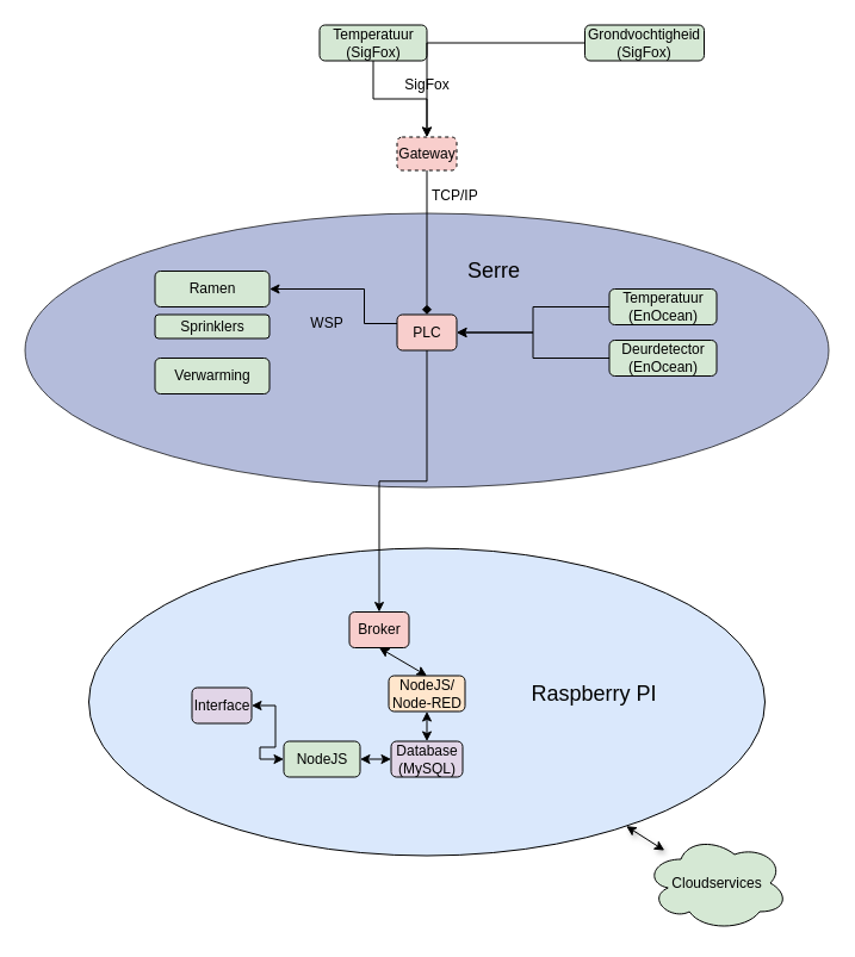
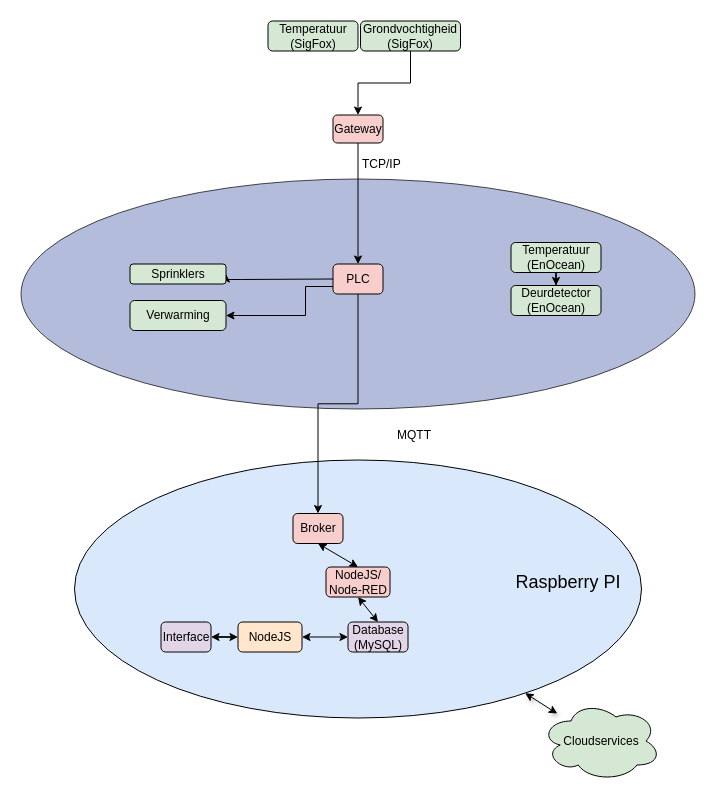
  <mxCell id="0" />
  <mxCell id="1" parent="0" />
  <mxCell id="2" style="edgeStyle=none;rounded=0;orthogonalLoop=1;jettySize=auto;html=1;shadow=1;startArrow=classic;startFill=1;strokeColor=#000000;" edge="1" parent="1" source="3" target="9"><mxGeometry relative="1" as="geometry" /></mxCell>
  <mxCell id="3" value="&amp;nbsp; &amp;nbsp; &amp;nbsp;" style="ellipse;whiteSpace=wrap;html=1;fillColor=#dae8fc;strokeColor=#000000;" parent="1" vertex="1"><mxGeometry x="74" y="459.5" width="567" height="258" as="geometry" /></mxCell>
  <mxCell id="4" value="" style="ellipse;whiteSpace=wrap;html=1;fillColor=#95A0CC;strokeColor=#000000;opacity=70;" parent="1" vertex="1"><mxGeometry x="20.5" y="178.5" width="674" height="230" as="geometry" /></mxCell>
  <mxCell id="5" style="edgeStyle=orthogonalEdgeStyle;rounded=0;orthogonalLoop=1;jettySize=auto;html=1;entryX=0;entryY=0.5;entryDx=0;entryDy=0;shadow=0;startArrow=classic;startFill=1;strokeColor=#000000;" edge="1" parent="1" source="6" target="39"><mxGeometry relative="1" as="geometry" /></mxCell>
- <mxCell id="6" value="Interface" style="rounded=1;whiteSpace=wrap;html=1;fillColor=#e1d5e7;strokeColor=#000000;" parent="1" vertex="1"><mxGeometry x="160.5" y="576.5" width="50" height="30" as="geometry" /></mxCell>
- <mxCell id="7" value="Database&lt;br&gt;(MySQL)" style="rounded=1;whiteSpace=wrap;html=1;fillColor=#e1d5e7;strokeColor=#000000;" parent="1" vertex="1"><mxGeometry x="327.5" y="621.5" width="60" height="30" as="geometry" /></mxCell>
+ <mxCell id="6" value="Interface" style="rounded=1;whiteSpace=wrap;html=1;fillColor=#e1d5e7;strokeColor=#000000;" parent="1" vertex="1"><mxGeometry x="160.5" y="621.5" width="50" height="30" as="geometry" /></mxCell>
+ <mxCell id="7" value="Database&lt;br&gt;(MySQL)" style="rounded=1;whiteSpace=wrap;html=1;fillColor=#e1d5e7;strokeColor=#000000;" parent="1" vertex="1"><mxGeometry x="347.5" y="621.5" width="60" height="30" as="geometry" /></mxCell>
  <mxCell id="8" style="edgeStyle=none;rounded=0;orthogonalLoop=1;jettySize=auto;html=1;entryX=0.5;entryY=1;entryDx=0;entryDy=0;shadow=1;startArrow=classic;startFill=1;strokeColor=none;" edge="1" parent="1" source="9" target="3"><mxGeometry relative="1" as="geometry" /></mxCell>
  <mxCell id="9" value="Cloudservices" style="ellipse;shape=cloud;whiteSpace=wrap;html=1;fillColor=#d5e8d4;strokeColor=#000000;" parent="1" vertex="1"><mxGeometry x="540.5" y="700.5" width="120" height="80" as="geometry" /></mxCell>
  <mxCell id="10" style="edgeStyle=orthogonalEdgeStyle;rounded=0;orthogonalLoop=1;jettySize=auto;html=1;entryX=0.5;entryY=0;entryDx=0;entryDy=0;" parent="1" source="11" target="35" edge="1"><mxGeometry relative="1" as="geometry" /></mxCell>
  <mxCell id="11" value="PLC" style="rounded=1;whiteSpace=wrap;html=1;fillColor=#f8cecc;strokeColor=#000000;" parent="1" vertex="1"><mxGeometry x="332.5" y="263.5" width="50" height="30" as="geometry" /></mxCell>
- <mxCell id="12" style="edgeStyle=orthogonalEdgeStyle;rounded=0;orthogonalLoop=1;jettySize=auto;html=1;exitX=1;exitY=0.5;exitDx=0;exitDy=0;entryX=0;entryY=0.25;entryDx=0;entryDy=0;startArrow=classic;startFill=1;endArrow=none;endFill=0;" parent="1" source="13" target="11" edge="1"><mxGeometry relative="1" as="geometry"><Array as="points"><mxPoint x="305" y="242" /><mxPoint x="305" y="271" /></Array></mxGeometry></mxCell>
- <mxCell id="13" value="Ramen" style="rounded=1;whiteSpace=wrap;html=1;fillColor=#d5e8d4;strokeColor=#000000;" parent="1" vertex="1"><mxGeometry x="129.5" y="227" width="96" height="30" as="geometry" /></mxCell>
+ <mxCell id="14" style="edgeStyle=orthogonalEdgeStyle;rounded=0;orthogonalLoop=1;jettySize=auto;html=1;exitX=1;exitY=0.5;exitDx=0;exitDy=0;entryX=0;entryY=0.75;entryDx=0;entryDy=0;startArrow=classic;startFill=1;endArrow=none;endFill=0;" parent="1" source="15" target="11" edge="1"><mxGeometry relative="1" as="geometry"><Array as="points"><mxPoint x="305" y="315" /><mxPoint x="305" y="286" /></Array></mxGeometry></mxCell>
  <mxCell id="15" value="Verwarming" style="rounded=1;whiteSpace=wrap;html=1;fillColor=#d5e8d4;strokeColor=#000000;" parent="1" vertex="1"><mxGeometry x="129.5" y="300" width="96" height="30" as="geometry" /></mxCell>
+ <mxCell id="16" style="edgeStyle=orthogonalEdgeStyle;rounded=0;orthogonalLoop=1;jettySize=auto;html=1;exitX=1;exitY=0.5;exitDx=0;exitDy=0;startArrow=classic;startFill=1;endArrow=none;endFill=0;entryX=0;entryY=0.5;entryDx=0;entryDy=0;" parent="1" source="17" target="11" edge="1"><mxGeometry relative="1" as="geometry"><mxPoint x="295.5" y="305.5" as="targetPoint" /><Array as="points"><mxPoint x="241" y="279" /><mxPoint x="241" y="279" /></Array></mxGeometry></mxCell>
  <mxCell id="17" value="Sprinklers" style="rounded=1;whiteSpace=wrap;html=1;fillColor=#d5e8d4;strokeColor=#000000;" parent="1" vertex="1"><mxGeometry x="129.5" y="263.5" width="96" height="20" as="geometry" /></mxCell>
- <mxCell id="19" style="edgeStyle=orthogonalEdgeStyle;rounded=0;orthogonalLoop=1;jettySize=auto;html=1;" parent="1" source="20" target="11" edge="1"><mxGeometry relative="1" as="geometry" /></mxCell>
+ <mxCell id="18" value="MQTT" style="text;html=1;strokeColor=none;fillColor=none;align=center;verticalAlign=middle;whiteSpace=wrap;rounded=0;" parent="1" vertex="1"><mxGeometry x="393.5" y="425" width="40" height="20" as="geometry" /></mxCell>
+ <mxCell id="19" style="edgeStyle=orthogonalEdgeStyle;rounded=0;orthogonalLoop=1;jettySize=auto;html=1;" parent="1" source="20" target="22" edge="1"><mxGeometry relative="1" as="geometry" /></mxCell>
  <mxCell id="20" value="Temperatuur (EnOcean)" style="rounded=1;whiteSpace=wrap;html=1;fillColor=#d5e8d4;strokeColor=#000000;" parent="1" vertex="1"><mxGeometry x="510.5" y="242" width="90" height="30" as="geometry" /></mxCell>
- <mxCell id="21" style="edgeStyle=orthogonalEdgeStyle;rounded=0;orthogonalLoop=1;jettySize=auto;html=1;entryX=1;entryY=0.5;entryDx=0;entryDy=0;" parent="1" source="22" target="11" edge="1"><mxGeometry relative="1" as="geometry" /></mxCell>
  <mxCell id="22" value="Deurdetector (EnOcean)" style="rounded=1;whiteSpace=wrap;html=1;fillColor=#d5e8d4;strokeColor=#000000;" parent="1" vertex="1"><mxGeometry x="510.5" y="285" width="90" height="30" as="geometry" /></mxCell>
- <mxCell id="23" style="edgeStyle=orthogonalEdgeStyle;rounded=0;orthogonalLoop=1;jettySize=auto;html=1;" parent="1" source="24" target="29" edge="1"><mxGeometry relative="1" as="geometry" /></mxCell>
  <mxCell id="24" value="Temperatuur (SigFox)" style="rounded=1;whiteSpace=wrap;html=1;fillColor=#d5e8d4;strokeColor=#000000;" parent="1" vertex="1"><mxGeometry x="267.5" y="20.5" width="90" height="30" as="geometry" /></mxCell>
- <mxCell id="25" value="&lt;font style=&quot;font-size: 18px&quot;&gt;Serre&lt;/font&gt;" style="text;html=1;strokeColor=none;fillColor=none;align=center;verticalAlign=middle;whiteSpace=wrap;rounded=0;" parent="1" vertex="1"><mxGeometry x="393.5" y="217" width="40" height="20" as="geometry" /></mxCell>
  <mxCell id="26" style="edgeStyle=orthogonalEdgeStyle;rounded=0;orthogonalLoop=1;jettySize=auto;html=1;" parent="1" source="27" target="29" edge="1"><mxGeometry relative="1" as="geometry" /></mxCell>
- <mxCell id="27" value="Grondvochtigheid (SigFox)" style="rounded=1;whiteSpace=wrap;html=1;fillColor=#d5e8d4;strokeColor=#000000;" parent="1" vertex="1"><mxGeometry x="490" y="20.5" width="100" height="30" as="geometry" /></mxCell>
- <mxCell id="28" style="edgeStyle=orthogonalEdgeStyle;rounded=0;orthogonalLoop=1;jettySize=auto;html=1;endArrow=diamond;" parent="1" source="29" target="11" edge="1"><mxGeometry relative="1" as="geometry" /></mxCell>
- <mxCell id="29" value="Gateway" style="rounded=1;whiteSpace=wrap;html=1;fillColor=#f8cecc;strokeColor=#000000;dashed=1;" parent="1" vertex="1"><mxGeometry x="332.5" y="114.5" width="50" height="28" as="geometry" /></mxCell>
- <mxCell id="30" value="SigFox" style="text;html=1;strokeColor=none;fillColor=none;align=center;verticalAlign=middle;whiteSpace=wrap;rounded=0;" parent="1" vertex="1"><mxGeometry x="338" y="61" width="40" height="20" as="geometry" /></mxCell>
- <mxCell id="31" value="&lt;font style=&quot;font-size: 18px&quot;&gt;Raspberry PI&lt;/font&gt;" style="text;html=1;strokeColor=none;fillColor=none;align=center;verticalAlign=middle;whiteSpace=wrap;rounded=0;" parent="1" vertex="1"><mxGeometry x="439.5" y="571.5" width="116" height="20" as="geometry" /></mxCell>
+ <mxCell id="27" value="Grondvochtigheid (SigFox)" style="rounded=1;whiteSpace=wrap;html=1;fillColor=#d5e8d4;strokeColor=#000000;" parent="1" vertex="1"><mxGeometry x="360" y="20.5" width="100" height="30" as="geometry" /></mxCell>
+ <mxCell id="28" style="edgeStyle=orthogonalEdgeStyle;rounded=0;orthogonalLoop=1;jettySize=auto;html=1;" parent="1" source="29" target="11" edge="1"><mxGeometry relative="1" as="geometry" /></mxCell>
+ <mxCell id="29" value="Gateway" style="rounded=1;whiteSpace=wrap;html=1;fillColor=#f8cecc;strokeColor=#000000;" parent="1" vertex="1"><mxGeometry x="332.5" y="114.5" width="50" height="28" as="geometry" /></mxCell>
+ <mxCell id="31" value="&lt;font style=&quot;font-size: 18px&quot;&gt;Raspberry PI&lt;/font&gt;" style="text;html=1;strokeColor=none;fillColor=none;align=center;verticalAlign=middle;whiteSpace=wrap;rounded=0;" parent="1" vertex="1"><mxGeometry x="509.5" y="571.5" width="116" height="20" as="geometry" /></mxCell>
  <mxCell id="32" value="TCP/IP&lt;br&gt;" style="text;html=1;resizable=0;points=[];autosize=1;align=left;verticalAlign=top;spacingTop=-4;" parent="1" vertex="1"><mxGeometry x="360" y="154" width="49" height="13" as="geometry" /></mxCell>
- <mxCell id="33" value="WSP" style="text;html=1;strokeColor=none;fillColor=none;align=center;verticalAlign=middle;whiteSpace=wrap;rounded=0;" parent="1" vertex="1"><mxGeometry x="253.5" y="260.5" width="40" height="20" as="geometry" /></mxCell>
  <mxCell id="34" style="edgeStyle=none;rounded=0;orthogonalLoop=1;jettySize=auto;html=1;exitX=0.5;exitY=1;exitDx=0;exitDy=0;entryX=0.5;entryY=0;entryDx=0;entryDy=0;shadow=0;startArrow=classic;startFill=1;strokeColor=#000000;" edge="1" parent="1" source="35" target="37"><mxGeometry relative="1" as="geometry" /></mxCell>
  <mxCell id="35" value="Broker" style="rounded=1;whiteSpace=wrap;html=1;fillColor=#f8cecc;strokeColor=#000000;" parent="1" vertex="1"><mxGeometry x="292.5" y="513" width="50" height="30" as="geometry" /></mxCell>
  <mxCell id="36" style="edgeStyle=none;rounded=0;orthogonalLoop=1;jettySize=auto;html=1;exitX=0.5;exitY=1;exitDx=0;exitDy=0;entryX=0.5;entryY=0;entryDx=0;entryDy=0;shadow=0;startArrow=classic;startFill=1;strokeColor=#000000;" edge="1" parent="1" source="37" target="7"><mxGeometry relative="1" as="geometry" /></mxCell>
- <mxCell id="37" value="NodeJS/&lt;br&gt;Node-RED" style="rounded=1;whiteSpace=wrap;html=1;fillColor=#ffe6cc;strokeColor=#000000;" parent="1" vertex="1"><mxGeometry x="325.5" y="566.5" width="64" height="30" as="geometry" /></mxCell>
+ <mxCell id="37" value="NodeJS/&lt;br&gt;Node-RED" style="rounded=1;whiteSpace=wrap;html=1;fillColor=#f8cecc;strokeColor=#000000;" parent="1" vertex="1"><mxGeometry x="325.5" y="566.5" width="64" height="30" as="geometry" /></mxCell>
  <mxCell id="38" style="edgeStyle=none;rounded=0;orthogonalLoop=1;jettySize=auto;html=1;entryX=0;entryY=0.5;entryDx=0;entryDy=0;shadow=0;startArrow=classic;startFill=1;strokeColor=#000000;" edge="1" parent="1" source="39" target="7"><mxGeometry relative="1" as="geometry" /></mxCell>
- <mxCell id="39" value="NodeJS" style="rounded=1;whiteSpace=wrap;html=1;fillColor=#d5e8d4;strokeColor=#000000;" vertex="1" parent="1"><mxGeometry x="237.5" y="621.5" width="64" height="30" as="geometry" /></mxCell>
+ <mxCell id="39" value="NodeJS" style="rounded=1;whiteSpace=wrap;html=1;fillColor=#ffe6cc;strokeColor=#000000;" vertex="1" parent="1"><mxGeometry x="237.5" y="621.5" width="64" height="30" as="geometry" /></mxCell>
